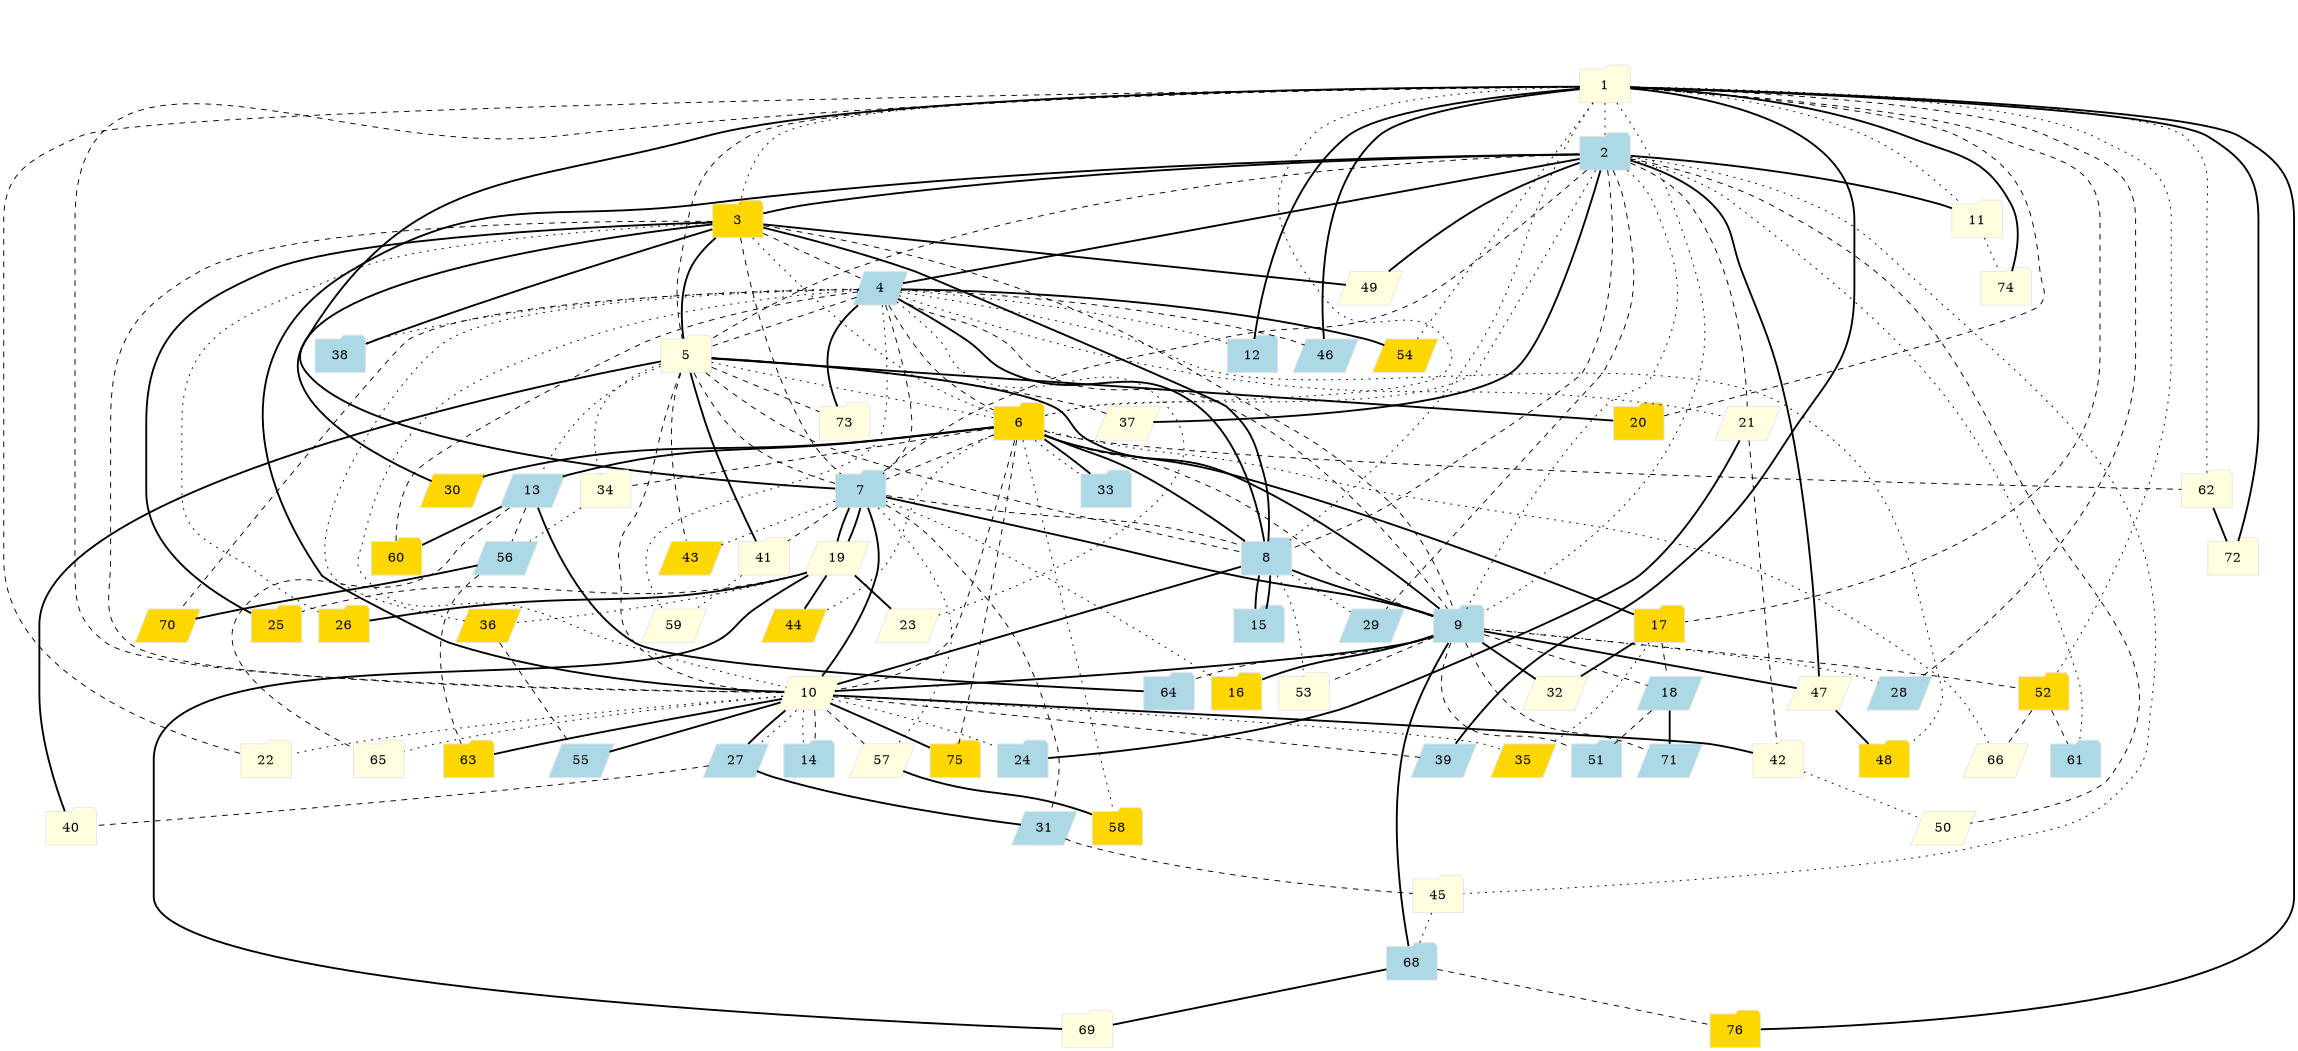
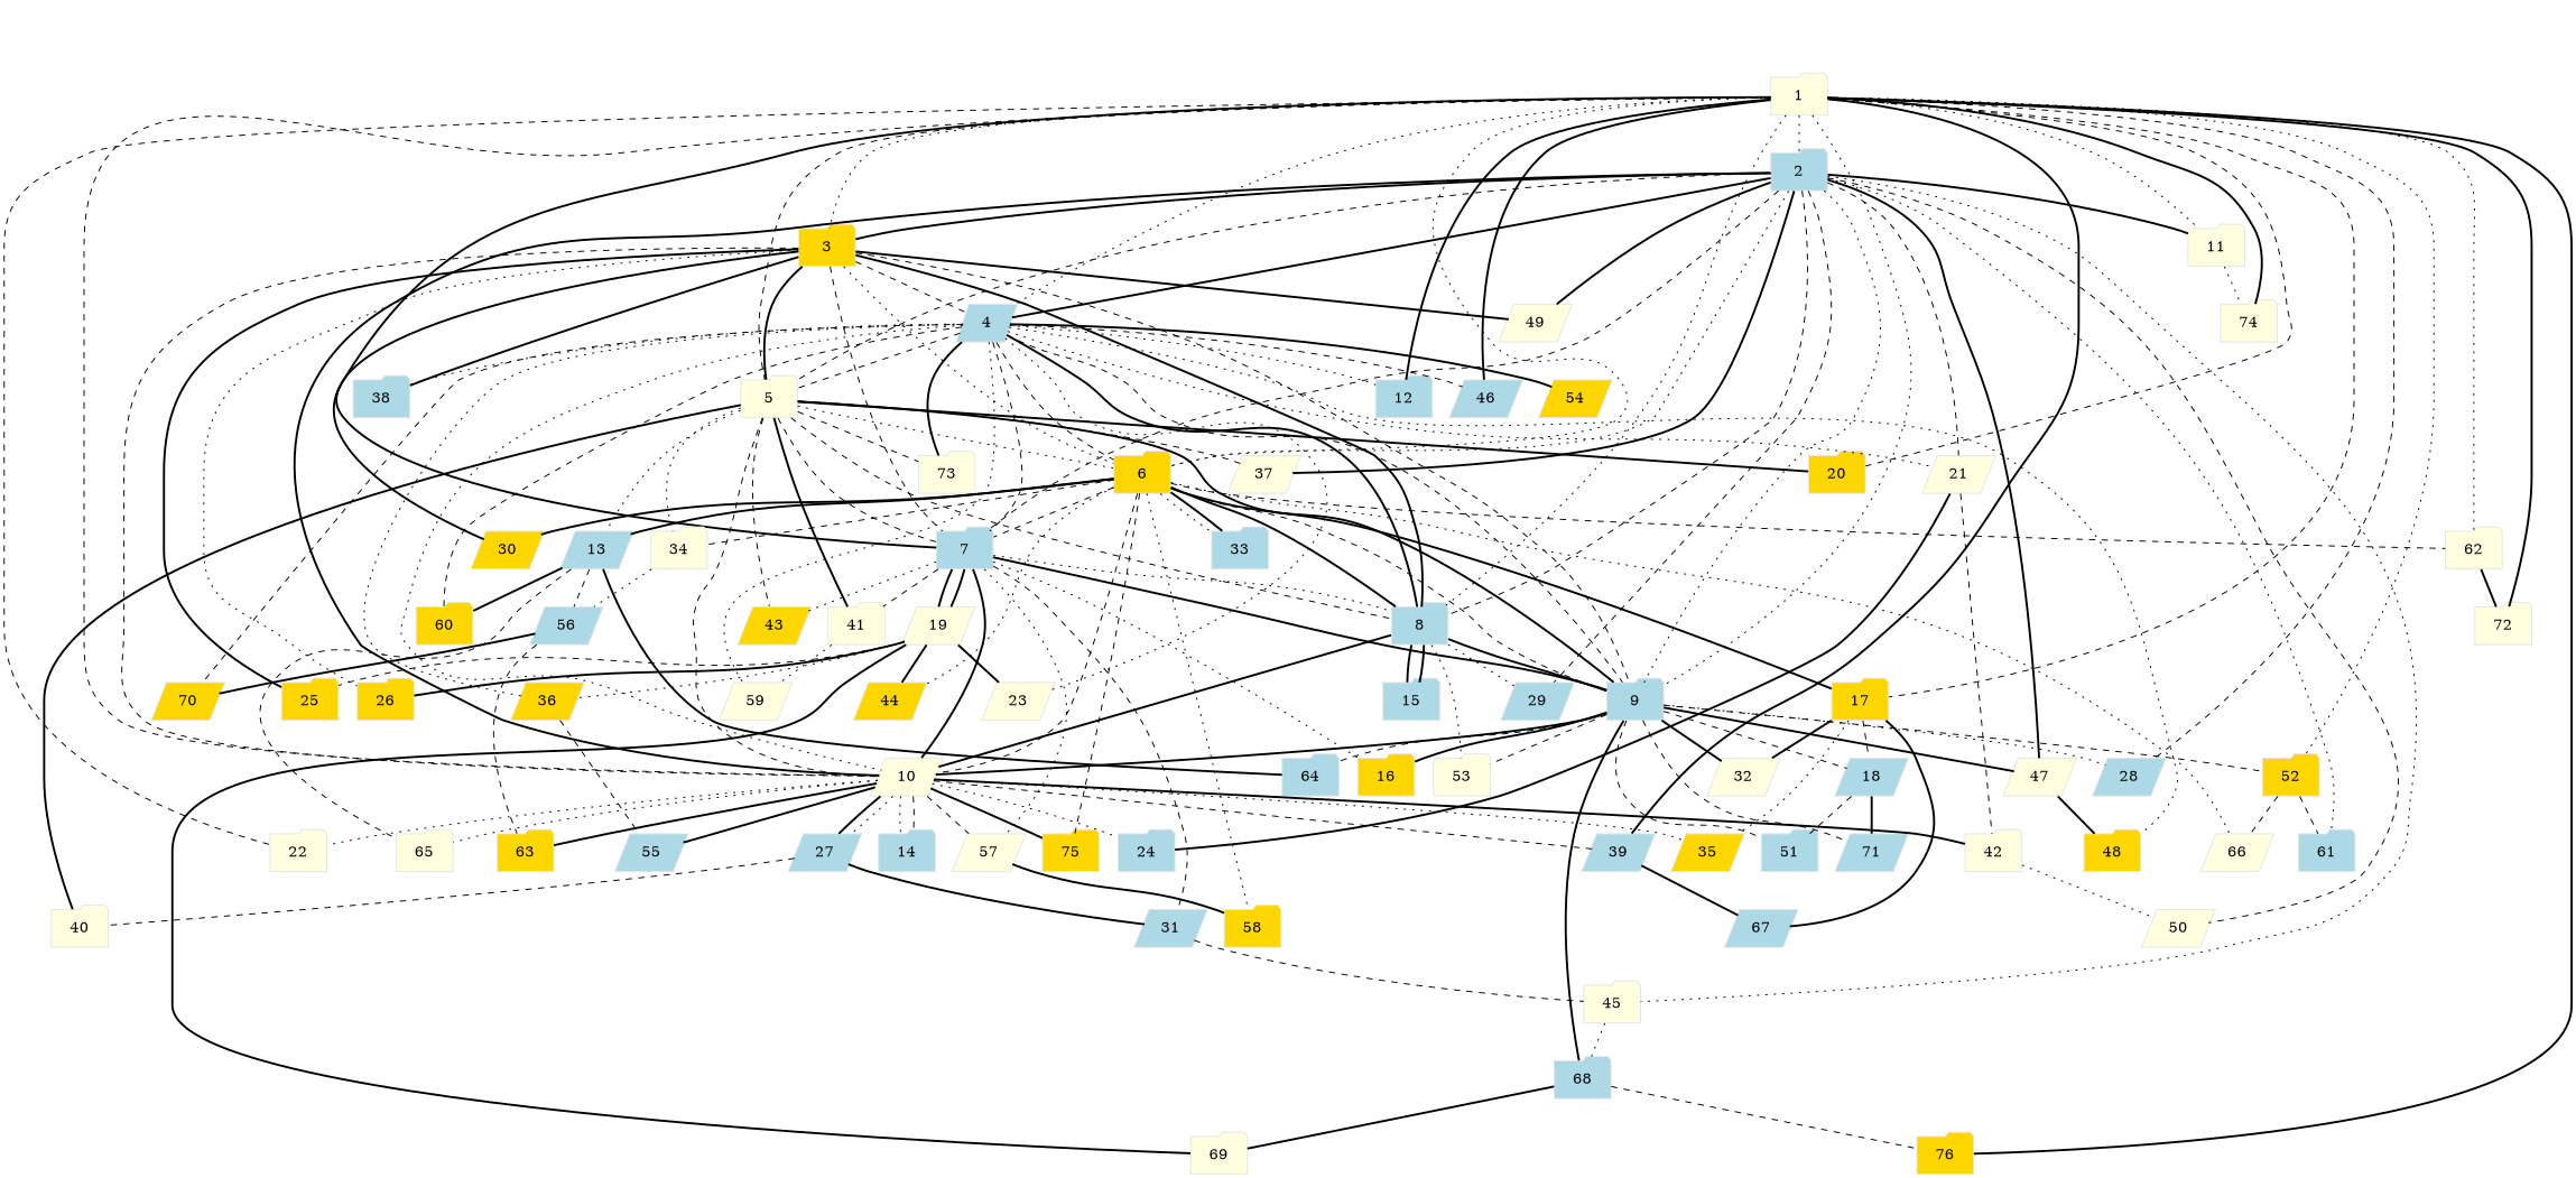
  graph {
    node [color=gray90 fillcolor=lightyellow shape=folder style=filled]
    edge [style=bold]
    2 [fillcolor=lightblue]
    1
    3 [fillcolor=gold]
    4 [fillcolor=lightblue shape=parallelogram]
    5
    6 [fillcolor=gold]
    7 [fillcolor=lightblue]
    8 [fillcolor=lightblue]
    9 [fillcolor=lightblue]
    10 [shape=parallelogram]
    11
    12 [fillcolor=lightblue]
    17 [fillcolor=gold]
    20 [fillcolor=gold]
    22
    28 [fillcolor=lightblue shape=parallelogram]
    39 [fillcolor=lightblue shape=parallelogram]
    46 [fillcolor=lightblue shape=parallelogram]
    52 [fillcolor=gold]
    62
    72
    74
    76 [fillcolor=gold]
    21 [shape=parallelogram]
    29 [fillcolor=lightblue shape=parallelogram]
    37 [shape=parallelogram]
    45
    47 [shape=parallelogram]
    49 [shape=parallelogram]
    50 [shape=parallelogram]
    61 [fillcolor=lightblue]
    25 [fillcolor=gold]
    26 [fillcolor=gold]
    30 [fillcolor=gold shape=parallelogram]
    38 [fillcolor=lightblue]
    23 [shape=parallelogram]
    36 [fillcolor=gold shape=parallelogram]
    48 [fillcolor=gold]
    54 [fillcolor=gold shape=parallelogram]
    59 [shape=parallelogram]
    60 [fillcolor=gold]
    70 [fillcolor=gold shape=parallelogram]
    73
    13 [fillcolor=lightblue shape=parallelogram]
    34
    40
    41
    43 [fillcolor=gold shape=parallelogram]
    33 [fillcolor=lightblue]
    44 [fillcolor=gold shape=parallelogram]
    58 [fillcolor=gold]
    66 [shape=parallelogram]
    75 [fillcolor=gold]
    16 [fillcolor=gold]
    19 [shape=parallelogram]
    31 [fillcolor=lightblue shape=parallelogram]
    57 [shape=parallelogram]
    15 [fillcolor=lightblue]
    53
    18 [fillcolor=lightblue shape=parallelogram]
    32 [shape=parallelogram]
    51 [fillcolor=lightblue]
    64 [fillcolor=lightblue]
    68 [fillcolor=lightblue]
    71 [fillcolor=lightblue shape=parallelogram]
    14 [fillcolor=lightblue]
    24 [fillcolor=lightblue]
    27 [fillcolor=lightblue shape=parallelogram]
    35 [fillcolor=gold shape=parallelogram]
    42
    55 [fillcolor=lightblue shape=parallelogram]
    63 [fillcolor=gold]
    65
+   67 [fillcolor=lightblue shape=parallelogram]
    56 [fillcolor=lightblue shape=parallelogram]
    69
    2 -- 3
    2 -- 4
    2 -- 5 [style=dashed]
    2 -- 6 [style=dotted]
    2 -- 7 [style=dashed]
    2 -- 8 [style=dashed]
    2 -- 9 [style=dotted]
    2 -- 10
    2 -- 11
    2 -- 21 [style=dashed]
    2 -- 29 [style=dashed]
    2 -- 37
    2 -- 45 [style=dotted]
    2 -- 47
    2 -- 49
    2 -- 50 [style=dashed]
    2 -- 61 [style=dotted]
    1 -- 2 [style=dotted]
    1 -- 3 [style=dotted]
-   1 -- 54 [style=dotted]
+   1 -- 4 [style=dotted]
    1 -- 5 [style=dashed]
    1 -- 6 [style=dotted]
    1 -- 7
    1 -- 8 [style=dotted]
    1 -- 9 [style=dotted]
    1 -- 10 [style=dashed]
    1 -- 11 [style=dotted]
    1 -- 12
    1 -- 17 [style=dashed]
    1 -- 20 [style=dashed]
    1 -- 22 [style=dashed]
    1 -- 28 [style=dashed]
    1 -- 39
    1 -- 46
    1 -- 52 [style=dotted]
    1 -- 62 [style=dotted]
    1 -- 72
    1 -- 74
    1 -- 76
    3 -- 4 [style=dashed]
    3 -- 5
    3 -- 6 [style=dotted]
    3 -- 7 [style=dashed]
    3 -- 8
    3 -- 9 [style=dashed]
    3 -- 10 [style=dashed]
    3 -- 49
    3 -- 25
    3 -- 26 [style=dotted]
    3 -- 30
    3 -- 38
    4 -- 5 [style=dashed]
    4 -- 6 [style=dashed]
    4 -- 7 [style=dashed]
    4 -- 8
    4 -- 9 [style=dashed]
    4 -- 10 [style=dotted]
    4 -- 12 [style=dotted]
    4 -- 46 [style=dashed]
    4 -- 21 [style=dotted]
    4 -- 38 [style=dotted]
    4 -- 23 [style=dotted]
    4 -- 36 [style=dotted]
    4 -- 48 [style=dotted]
    4 -- 54
    4 -- 59 [style=dotted]
    4 -- 60 [style=dashed]
    4 -- 70 [style=dashed]
    4 -- 73
    5 -- 6 [style=dotted]
    5 -- 7 [style=dashed]
    5 -- 8 [style=dashed]
    5 -- 9
    5 -- 10 [style=dashed]
    5 -- 20
    5 -- 37 [style=dashed]
    5 -- 73 [style=dashed]
    5 -- 13 [style=dotted]
    5 -- 34 [style=dotted]
    5 -- 40
    5 -- 41
    5 -- 43 [style=dashed]
    6 -- 7 [style=dashed]
    6 -- 8
    6 -- 9 [style=dashed]
    6 -- 10 [style=dashed]
    6 -- 17
    6 -- 62 [style=dashed]
    6 -- 30
    6 -- 13
    6 -- 34 [style=dashed]
    6 -- 33 [style=dotted]
    6 -- 33
    6 -- 44 [style=dotted]
    6 -- 58 [style=dotted]
    6 -- 66 [style=dotted]
    6 -- 75 [style=dashed]
-   7 -- 8 [style=dashed]
+   7 -- 8 [style=dotted]
    7 -- 9
    7 -- 10
    7 -- 41 [style=dashed]
    7 -- 43 [style=dotted]
    7 -- 16 [style=dotted]
    7 -- 19
    7 -- 19
    7 -- 31 [style=dashed]
    7 -- 57 [style=dotted]
    8 -- 9
    8 -- 10
    8 -- 29 [style=dotted]
    8 -- 15
    8 -- 15
    8 -- 53 [style=dotted]
    9 -- 10
    9 -- 28 [style=dotted]
    9 -- 52 [style=dashed]
    9 -- 47
    9 -- 16
    9 -- 53 [style=dashed]
    9 -- 18 [style=dashed]
    9 -- 32
    9 -- 51 [style=dashed]
    9 -- 64 [style=dashed]
    9 -- 68
    9 -- 71 [style=dashed]
    10 -- 22 [style=dotted]
    10 -- 39 [style=dashed]
    10 -- 75
    10 -- 57 [style=dashed]
    10 -- 14 [style=dotted]
    10 -- 14 [style=dashed]
    10 -- 24 [style=dotted]
    10 -- 27
    10 -- 27 [style=dotted]
    10 -- 35 [style=dotted]
    10 -- 42
    10 -- 55
    10 -- 63
    10 -- 65 [style=dotted]
    11 -- 74 [style=dotted]
    17 -- 18 [style=dashed]
    17 -- 32
    17 -- 35 [style=dotted]
+   17 -- 67
+   39 -- 67
    52 -- 61 [style=dashed]
    52 -- 66 [style=dashed]
    62 -- 72
    21 -- 24
    21 -- 42 [style=dashed]
    45 -- 68 [style=dotted]
    47 -- 48
    36 -- 55 [style=dashed]
    13 -- 60
    13 -- 64
    13 -- 65 [style=dashed]
    13 -- 56 [style=dashed]
    34 -- 56 [style=dotted]
    41 -- 59 [style=dotted]
    19 -- 25 [style=dashed]
    19 -- 26
    19 -- 23
    19 -- 36 [style=dotted]
    19 -- 44
    19 -- 69
    31 -- 45 [style=dashed]
    57 -- 58
    18 -- 51 [style=dashed]
    18 -- 71
    68 -- 76 [style=dashed]
    68 -- 69
    27 -- 40 [style=dashed]
    27 -- 31
    42 -- 50 [style=dotted]
    56 -- 70
    56 -- 63 [style=dashed]
  }
